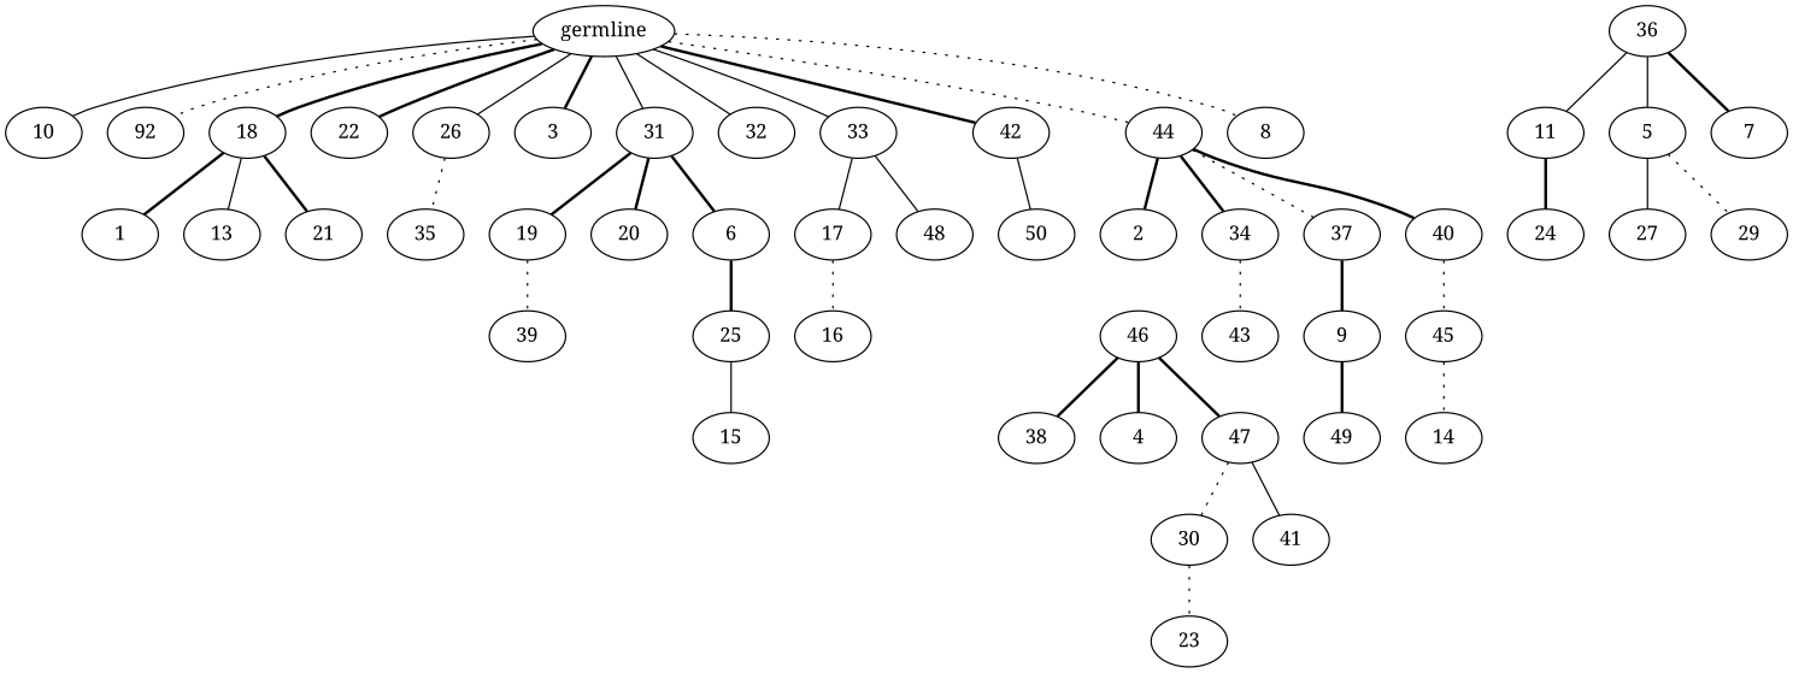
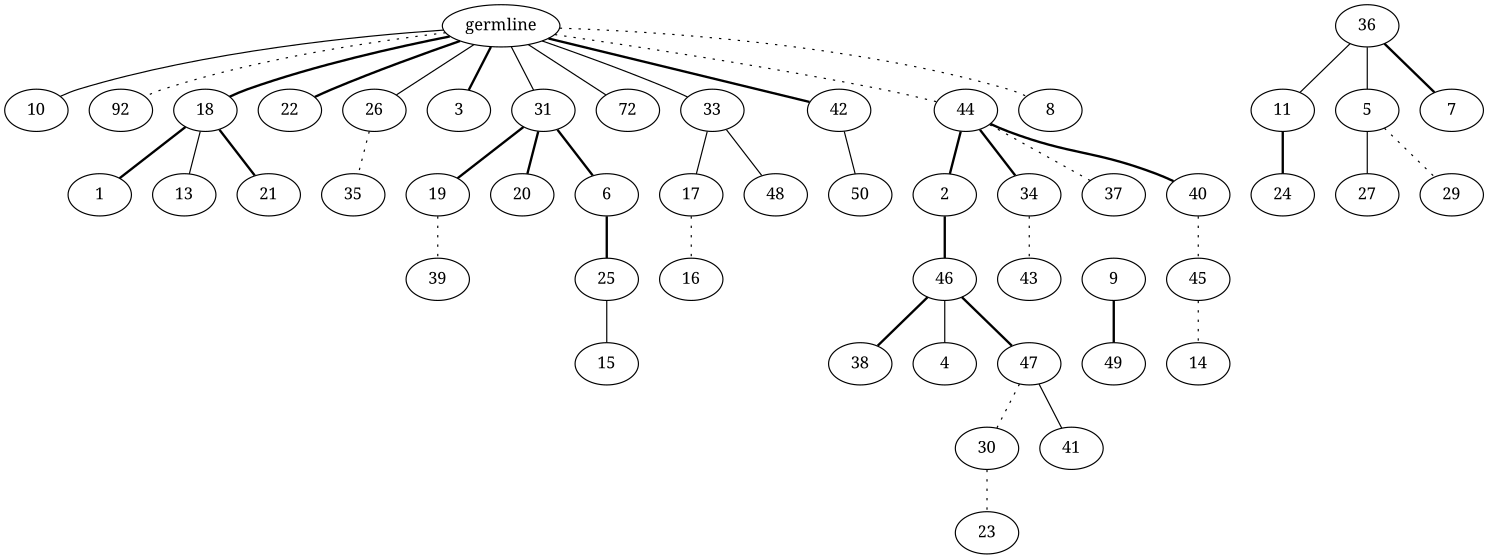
  graph {
    fontname="Noto Serif"
    node [fontname="Noto Serif"]
    edge [fontname="Noto Serif" style=bold]
    n1 [label=germline]
    n2 [label=10]
    n3 [label=92]
    n4 [label=18]
    n5 [label=22]
    n6 [label=26]
    n7 [label=3]
    n8 [label=31]
-   n9 [label=32]
+   n9 [label=72]
    n10 [label=33]
    n11 [label=42]
    n12 [label=44]
    n13 [label=8]
    n14 [label=1]
    n15 [label=13]
    n16 [label=21]
    n17 [label=35]
    n18 [label=19]
    n19 [label=20]
    n20 [label=6]
    n21 [label=17]
    n22 [label=48]
    n23 [label=36]
    n24 [label=11]
    n25 [label=5]
    n26 [label=7]
    n27 [label=50]
    n28 [label=2]
    n29 [label=34]
    n30 [label=37]
    n31 [label=40]
    n32 [label=39]
    n33 [label=25]
    n34 [label=15]
    n35 [label=16]
    n36 [label=24]
    n37 [label=27]
    n38 [label=29]
    n39 [label=46]
    n40 [label=43]
    n41 [label=9]
    n42 [label=45]
    n43 [label=38]
    n44 [label=4]
    n45 [label=47]
    n46 [label=30]
    n47 [label=41]
    n48 [label=23]
    n49 [label=49]
    n50 [label=14]
    n1 -- n2 [style=solid]
    n1 -- n3 [style=dotted]
    n1 -- n4
    n1 -- n5
    n1 -- n6 [style=solid]
    n1 -- n7
    n1 -- n8 [style=solid]
    n1 -- n9 [style=solid]
    n1 -- n10 [style=solid]
    n1 -- n11
    n1 -- n12 [style=dotted]
    n1 -- n13 [style=dotted]
    n4 -- n14
    n4 -- n15 [style=solid]
    n4 -- n16
    n6 -- n17 [style=dotted]
    n8 -- n18
    n8 -- n19
    n8 -- n20
    n10 -- n21 [style=solid]
    n10 -- n22 [style=solid]
    n11 -- n27 [style=solid]
    n12 -- n28
    n12 -- n29
    n12 -- n30 [style=dotted]
    n12 -- n31
    n18 -- n32 [style=dotted]
    n20 -- n33
    n21 -- n35 [style=dotted]
    n23 -- n24 [style=solid]
    n23 -- n25 [style=solid]
    n23 -- n26
    n24 -- n36
    n25 -- n37 [style=solid]
    n25 -- n38 [style=dotted]
+   n28 -- n39
    n29 -- n40 [style=dotted]
-   n30 -- n41
    n31 -- n42 [style=dotted]
    n33 -- n34 [style=solid]
    n39 -- n43
-   n39 -- n44
+   n39 -- n44 [style=solid]
    n39 -- n45
    n41 -- n49
    n42 -- n50 [style=dotted]
    n45 -- n46 [style=dotted]
    n45 -- n47 [style=solid]
    n46 -- n48 [style=dotted]
  }
